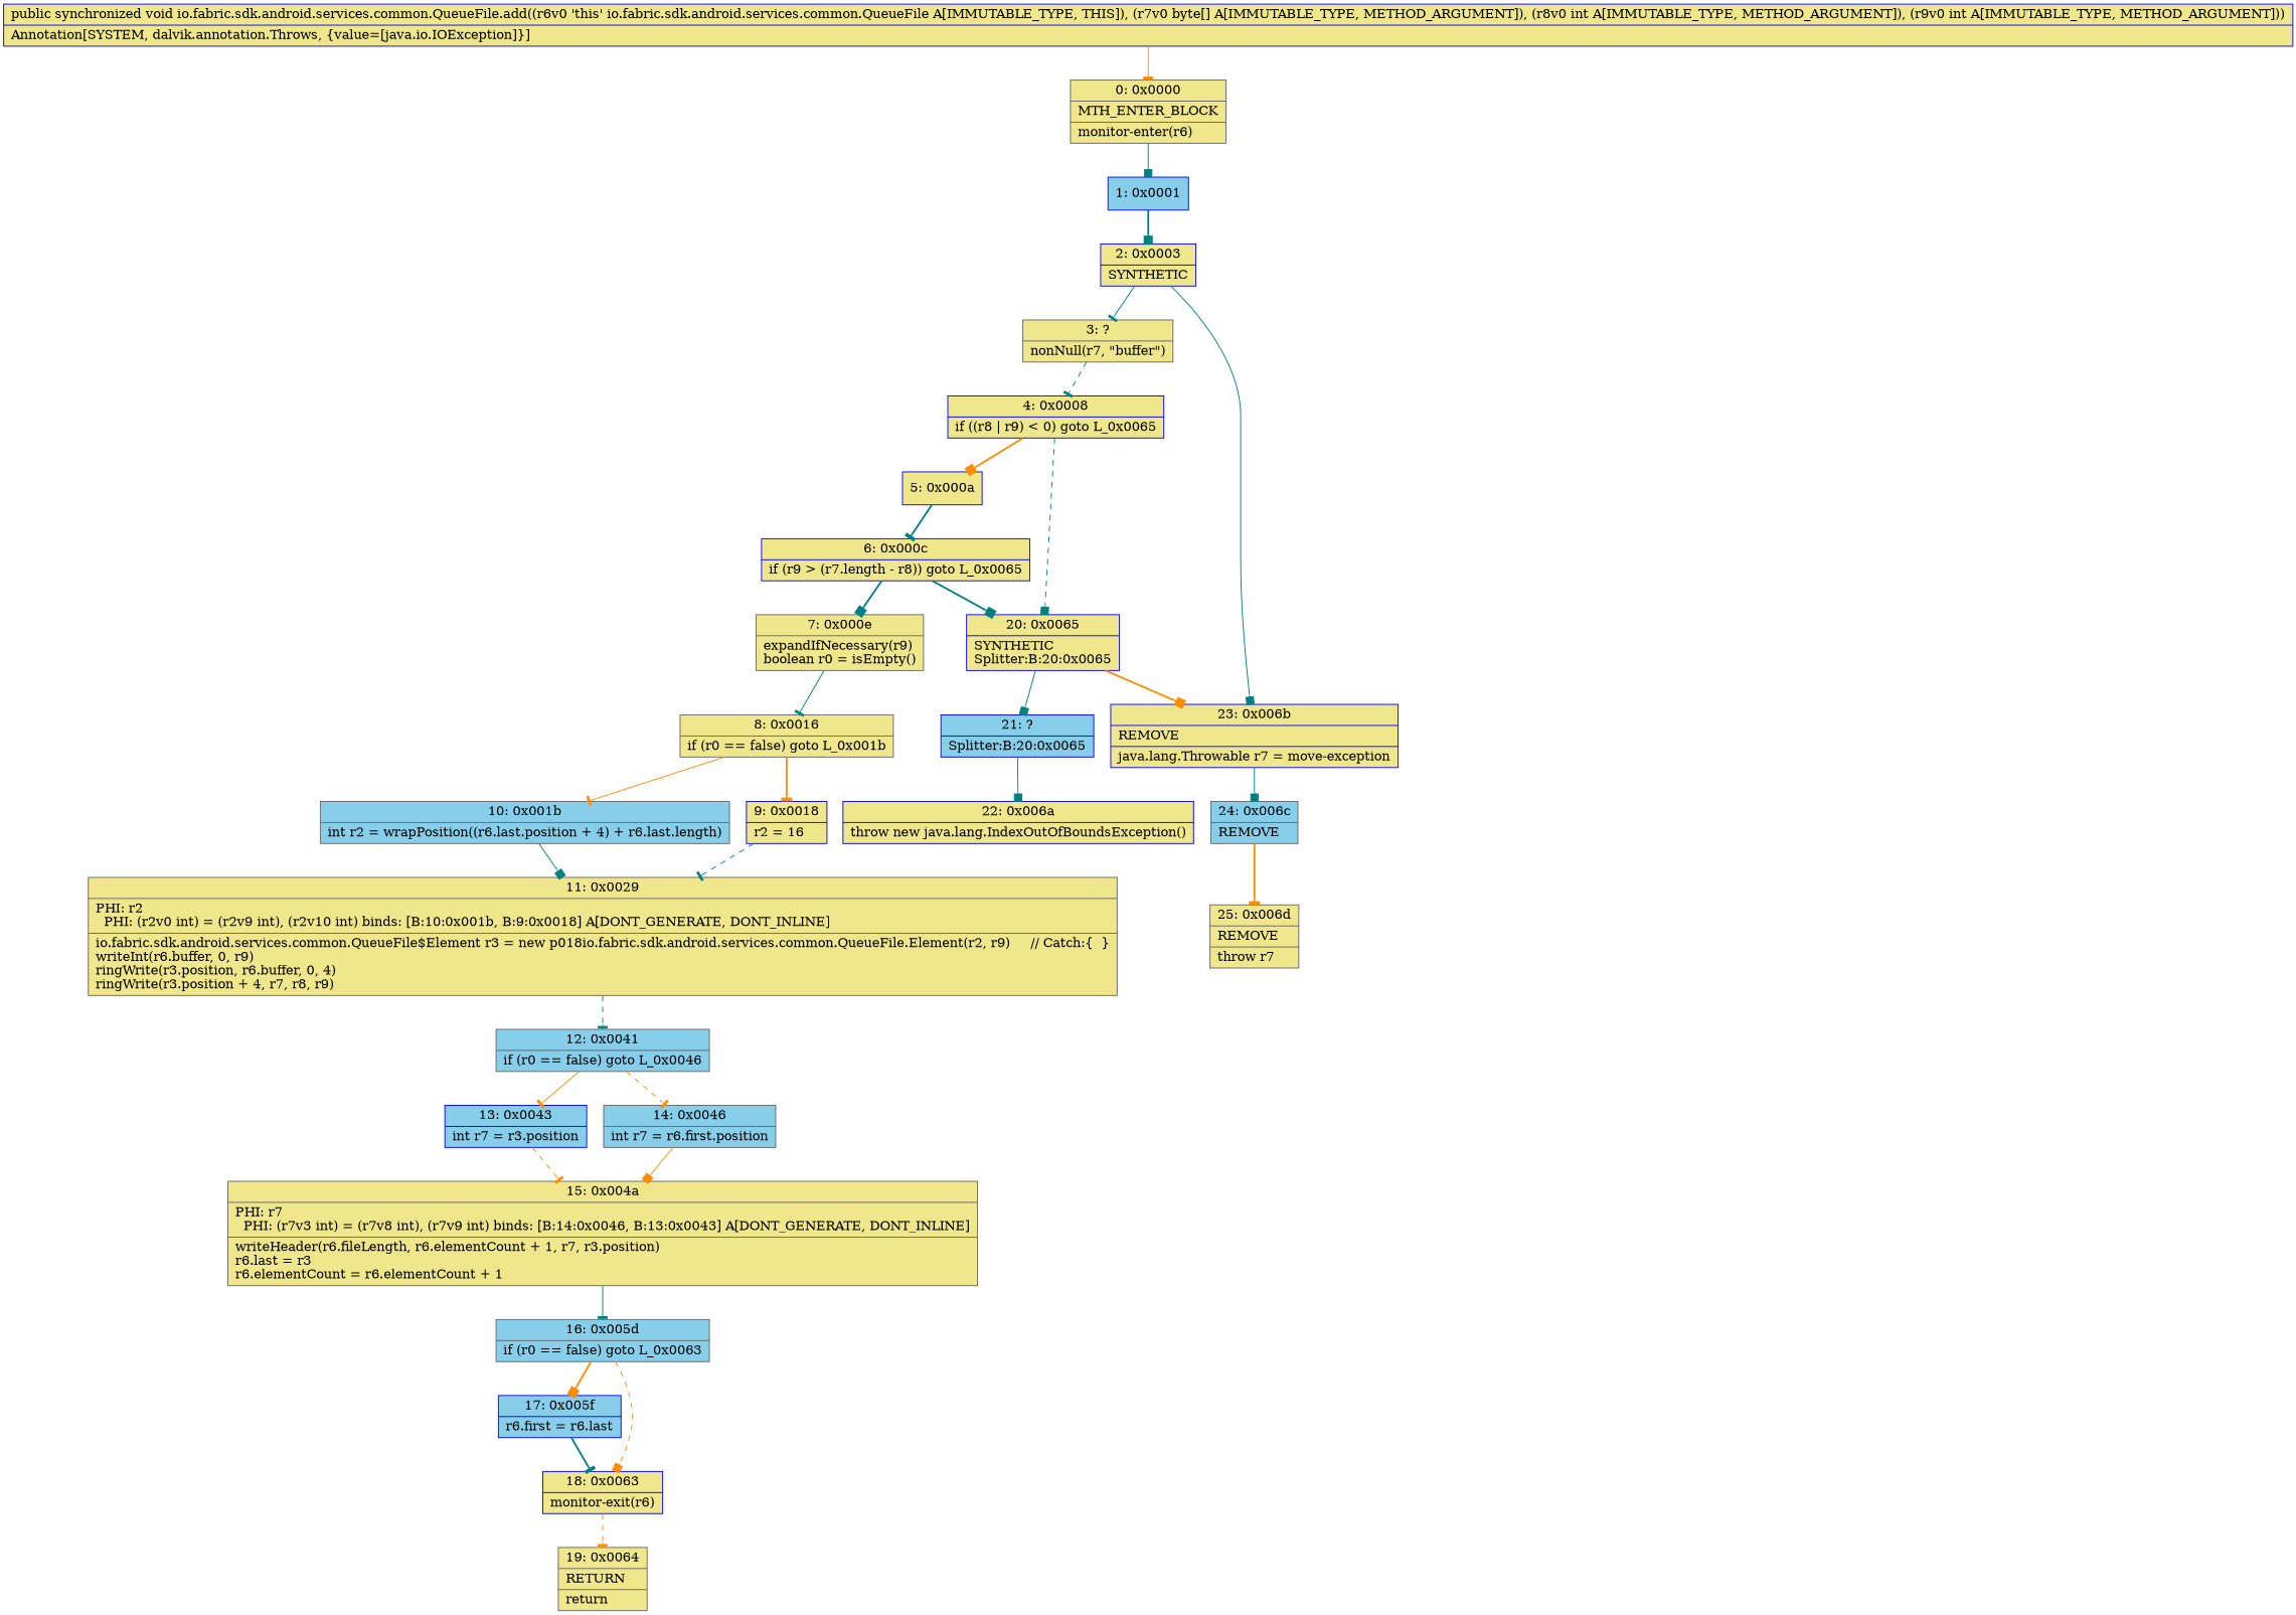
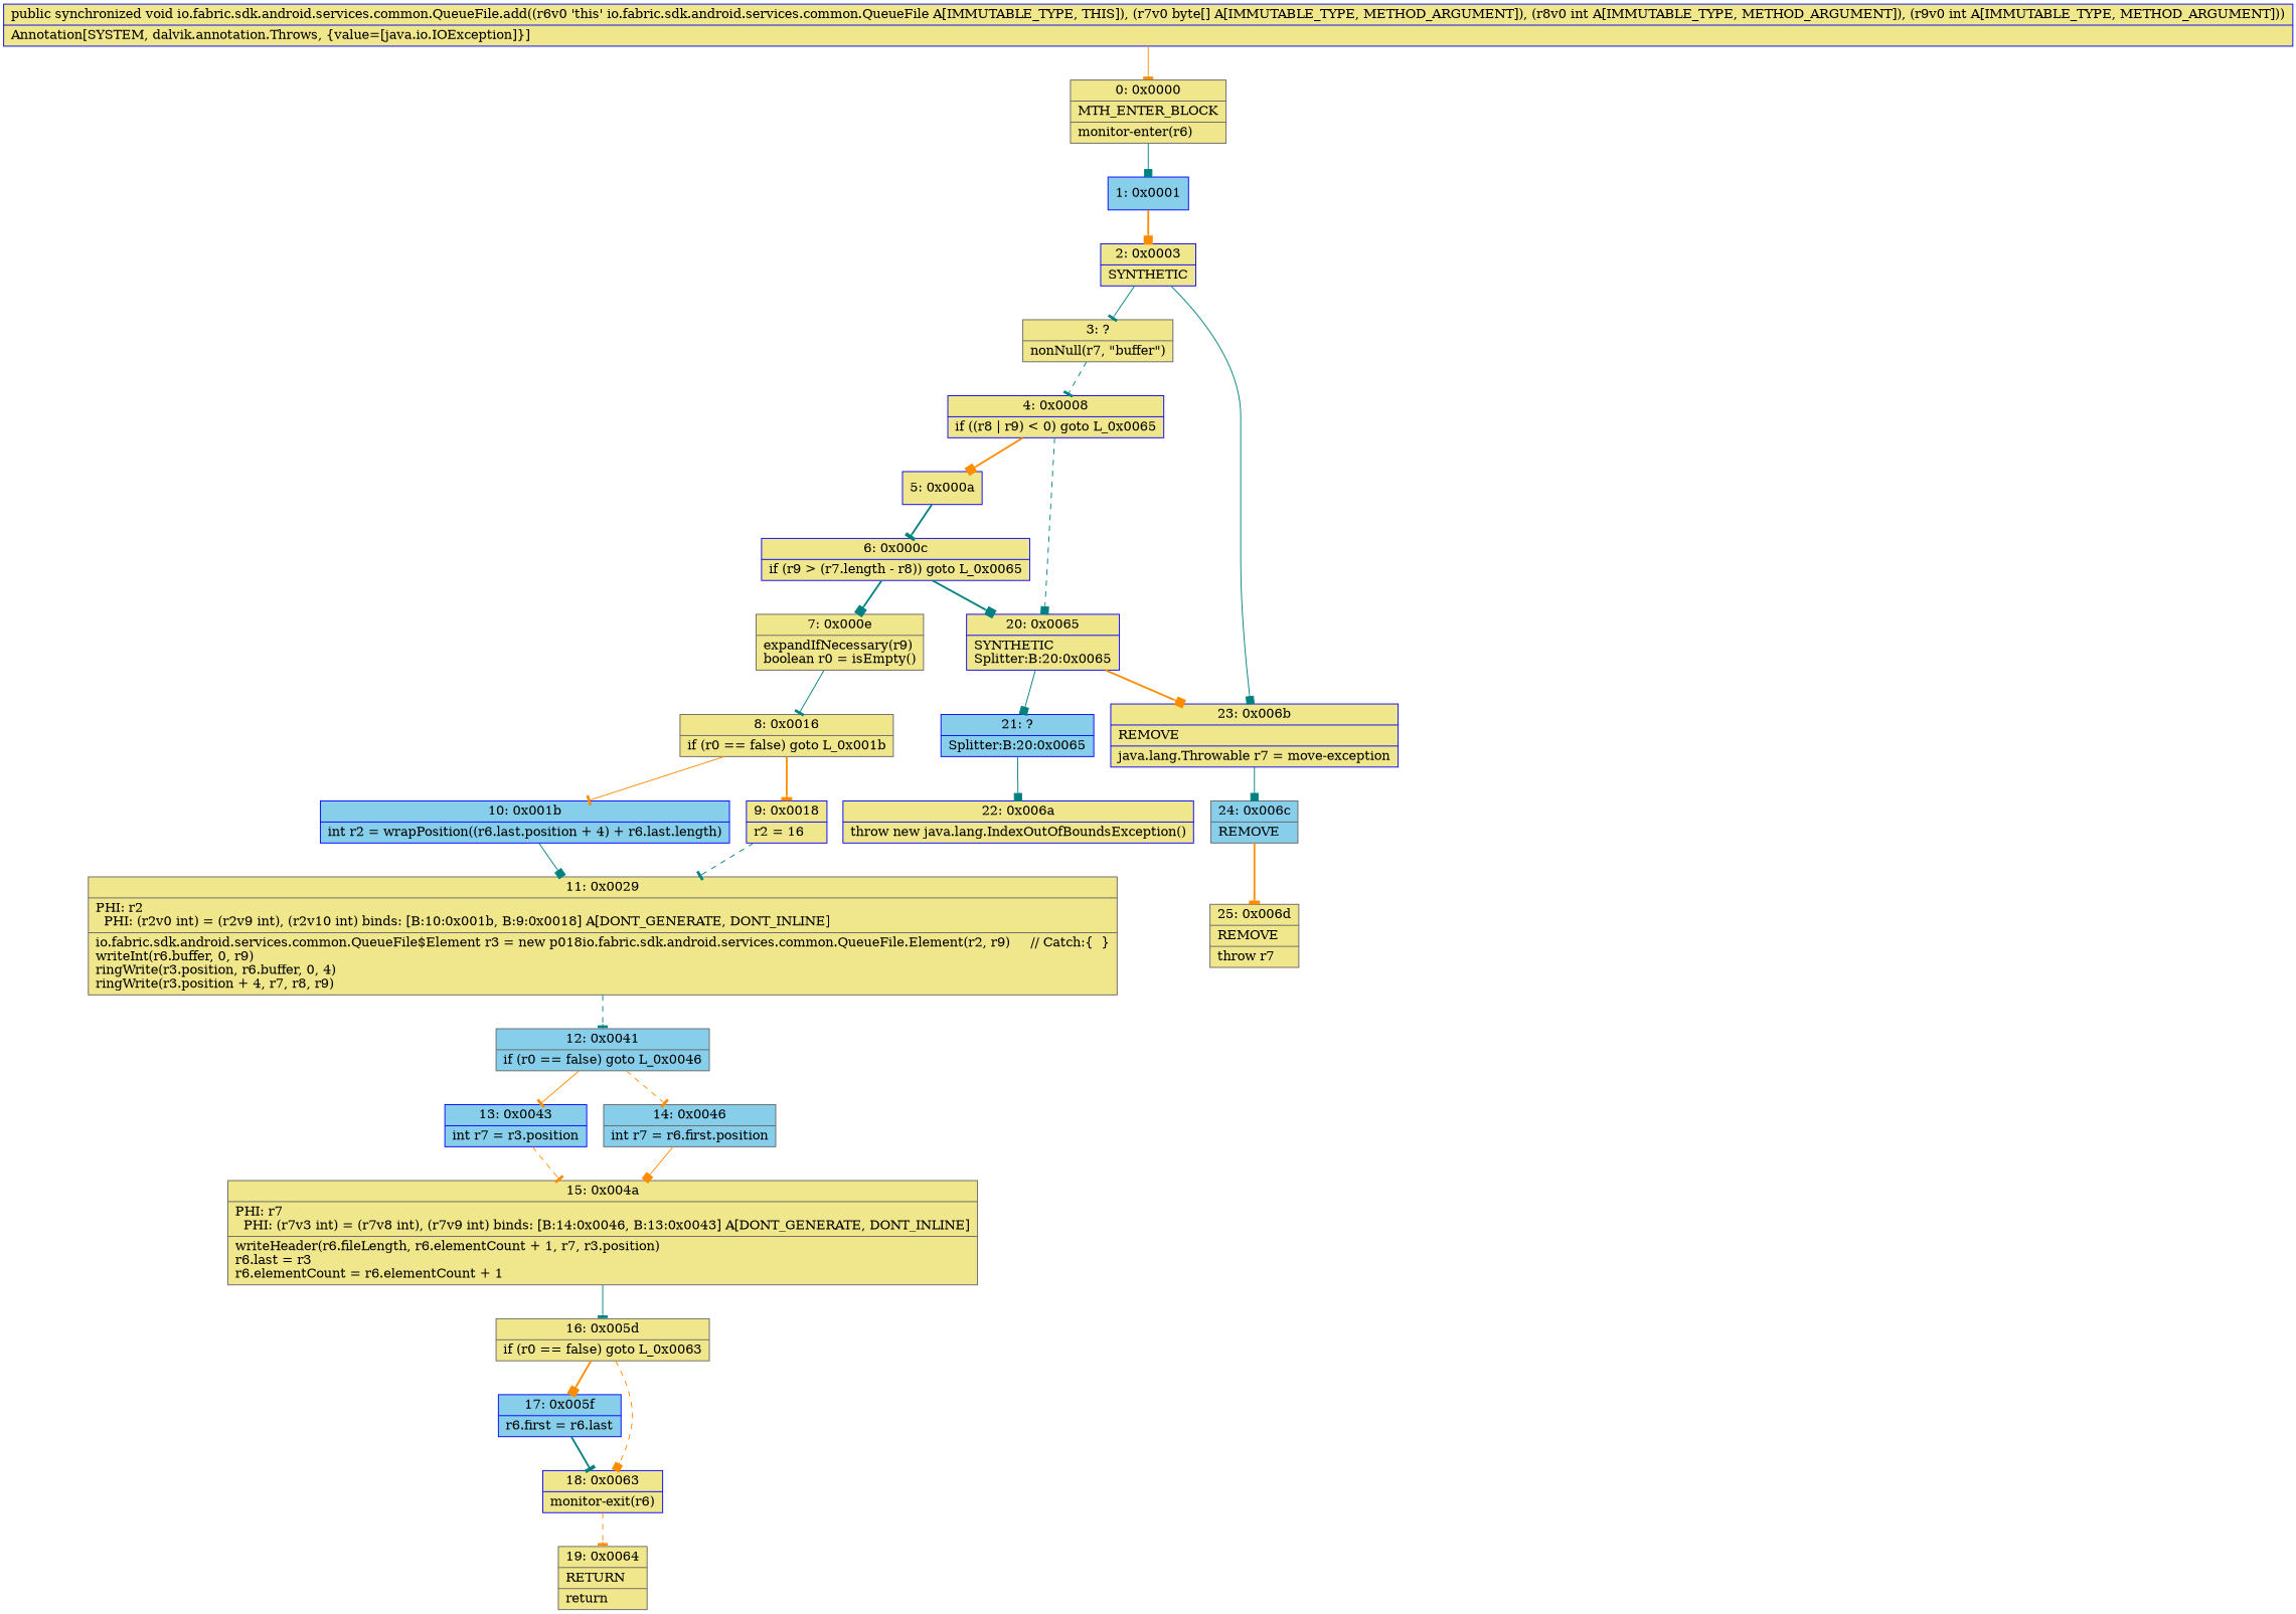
  digraph {
    node [color=blue fillcolor=khaki shape=record style=filled]
    edge [arrowhead=tee color=teal style=solid]
    n1 [color=gray40 label="{0\:\ 0x0000|MTH_ENTER_BLOCK\l|monitor\-enter(r6)\l}"]
    n2 [fillcolor=skyblue label="{1\:\ 0x0001}"]
    n3 [label="{2\:\ 0x0003|SYNTHETIC\l}"]
    n4 [color=gray40 label="{3\:\ ?|nonNull(r7, \"buffer\")\l}"]
    n5 [label="{23\:\ 0x006b|REMOVE\l|java.lang.Throwable r7 = move\-exception\l}"]
    n6 [label="{4\:\ 0x0008|if ((r8 \| r9) \< 0) goto L_0x0065\l}"]
    n7 [color=gray40 fillcolor=skyblue label="{24\:\ 0x006c|REMOVE\l}"]
    n8 [label="{5\:\ 0x000a}"]
    n9 [label="{20\:\ 0x0065|SYNTHETIC\lSplitter:B:20:0x0065\l}"]
    n10 [label="{6\:\ 0x000c|if (r9 \> (r7.length \- r8)) goto L_0x0065\l}"]
    n11 [fillcolor=skyblue label="{21\:\ ?|Splitter:B:20:0x0065\l}"]
    n12 [color=gray40 label="{7\:\ 0x000e|expandIfNecessary(r9)\lboolean r0 = isEmpty()\l}"]
    n13 [color=gray40 label="{8\:\ 0x0016|if (r0 == false) goto L_0x001b\l}"]
    n14 [label="{9\:\ 0x0018|r2 = 16\l}"]
-   n15 [color=gray40 fillcolor=skyblue label="{10\:\ 0x001b|int r2 = wrapPosition((r6.last.position + 4) + r6.last.length)\l}"]
+   n15 [fillcolor=skyblue label="{10\:\ 0x001b|int r2 = wrapPosition((r6.last.position + 4) + r6.last.length)\l}"]
    n16 [color=gray40 label="{11\:\ 0x0029|PHI: r2 \l  PHI: (r2v0 int) = (r2v9 int), (r2v10 int) binds: [B:10:0x001b, B:9:0x0018] A[DONT_GENERATE, DONT_INLINE]\l|io.fabric.sdk.android.services.common.QueueFile$Element r3 = new p018io.fabric.sdk.android.services.common.QueueFile.Element(r2, r9)     \/\/ Catch:\{  \}\lwriteInt(r6.buffer, 0, r9)\lringWrite(r3.position, r6.buffer, 0, 4)\lringWrite(r3.position + 4, r7, r8, r9)\l}"]
    n17 [color=gray40 fillcolor=skyblue label="{12\:\ 0x0041|if (r0 == false) goto L_0x0046\l}"]
    n18 [fillcolor=skyblue label="{13\:\ 0x0043|int r7 = r3.position\l}"]
    n19 [color=gray40 fillcolor=skyblue label="{14\:\ 0x0046|int r7 = r6.first.position\l}"]
    n20 [color=gray40 label="{15\:\ 0x004a|PHI: r7 \l  PHI: (r7v3 int) = (r7v8 int), (r7v9 int) binds: [B:14:0x0046, B:13:0x0043] A[DONT_GENERATE, DONT_INLINE]\l|writeHeader(r6.fileLength, r6.elementCount + 1, r7, r3.position)\lr6.last = r3\lr6.elementCount = r6.elementCount + 1\l}"]
-   n21 [color=gray40 fillcolor=skyblue label="{16\:\ 0x005d|if (r0 == false) goto L_0x0063\l}"]
+   n21 [color=gray40 label="{16\:\ 0x005d|if (r0 == false) goto L_0x0063\l}"]
    n22 [fillcolor=skyblue label="{17\:\ 0x005f|r6.first = r6.last\l}"]
    n23 [label="{18\:\ 0x0063|monitor\-exit(r6)\l}"]
    n24 [color=gray40 label="{19\:\ 0x0064|RETURN\l|return\l}"]
    n25 [label="{22\:\ 0x006a|throw new java.lang.IndexOutOfBoundsException()\l}"]
    n26 [color=gray40 label="{25\:\ 0x006d|REMOVE\l|throw r7\l}"]
    n27 [label="{public synchronized void io.fabric.sdk.android.services.common.QueueFile.add((r6v0 'this' io.fabric.sdk.android.services.common.QueueFile A[IMMUTABLE_TYPE, THIS]), (r7v0 byte[] A[IMMUTABLE_TYPE, METHOD_ARGUMENT]), (r8v0 int A[IMMUTABLE_TYPE, METHOD_ARGUMENT]), (r9v0 int A[IMMUTABLE_TYPE, METHOD_ARGUMENT]))  | Annotation[SYSTEM, dalvik.annotation.Throws, \{value=[java.io.IOException]\}]\l}"]
    n1 -> n2 [arrowhead=box]
-   n2 -> n3 [arrowhead=box style=bold]
+   n2 -> n3 [arrowhead=box color=darkorange style=bold]
    n3 -> n4
    n3 -> n5 [arrowhead=box]
    n4 -> n6 [style=dashed]
    n5 -> n7 [arrowhead=box]
    n6 -> n8 [arrowhead=box color=darkorange style=bold]
    n6 -> n9 [arrowhead=box style=dashed]
    n7 -> n26 [color=darkorange style=bold]
    n8 -> n10 [style=bold]
    n9 -> n5 [arrowhead=box color=darkorange style=bold]
    n9 -> n11 [arrowhead=box]
    n10 -> n9 [arrowhead=box style=bold]
    n10 -> n12 [arrowhead=box style=bold]
    n11 -> n25 [arrowhead=box]
    n12 -> n13
    n13 -> n14 [color=darkorange style=bold]
    n13 -> n15 [color=darkorange]
    n14 -> n16 [style=dashed]
    n15 -> n16 [arrowhead=box]
    n16 -> n17 [style=dashed]
    n17 -> n18 [color=darkorange]
    n17 -> n19 [color=darkorange style=dashed]
    n18 -> n20 [color=darkorange style=dashed]
    n19 -> n20 [arrowhead=box color=darkorange]
    n20 -> n21
    n21 -> n22 [arrowhead=box color=darkorange style=bold]
    n21 -> n23 [arrowhead=box color=darkorange style=dashed]
    n22 -> n23 [style=bold]
    n23 -> n24 [color=darkorange style=dashed]
    n27 -> n1 [color=darkorange]
  }
